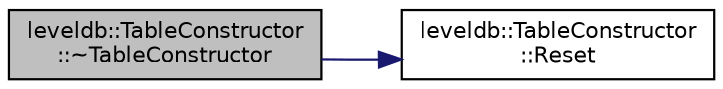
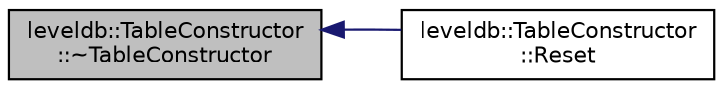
  digraph {
    rankdir=LR
    node [color=black fontname=Helvetica fontsize=10 shape=record style=filled]
    n1 [fillcolor=grey75 fontcolor=black height=0.2 label="leveldb::TableConstructor\l::~TableConstructor" width=0.4]
    n2 [fillcolor=white height=0.2 label="leveldb::TableConstructor\l::Reset" width=0.4]
-   n1 -> n2 [color=midnightblue fontname=Helvetica fontsize=10 labelfontname=Helvetica labelfontsize=10 style=solid]
+   n2 -> n1 [color=midnightblue fontname=Helvetica fontsize=10 labelfontname=Helvetica labelfontsize=10 style=solid]
  }
